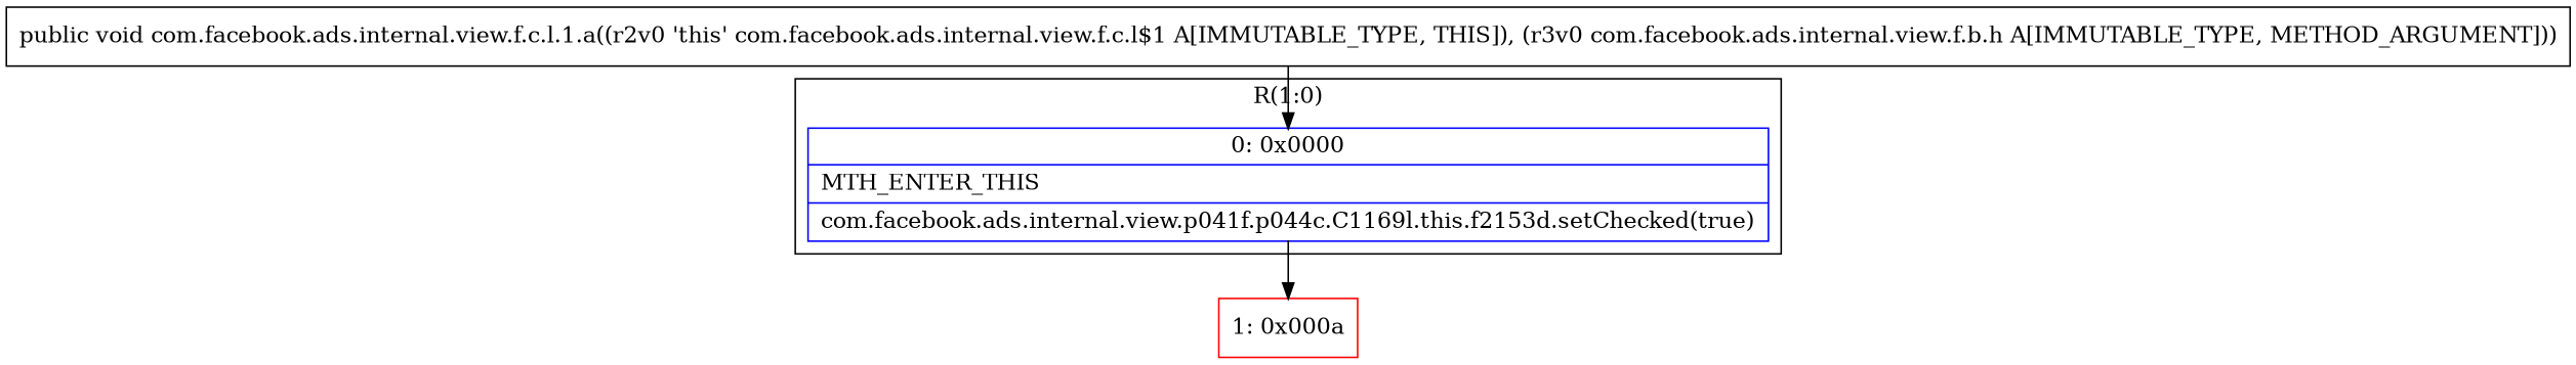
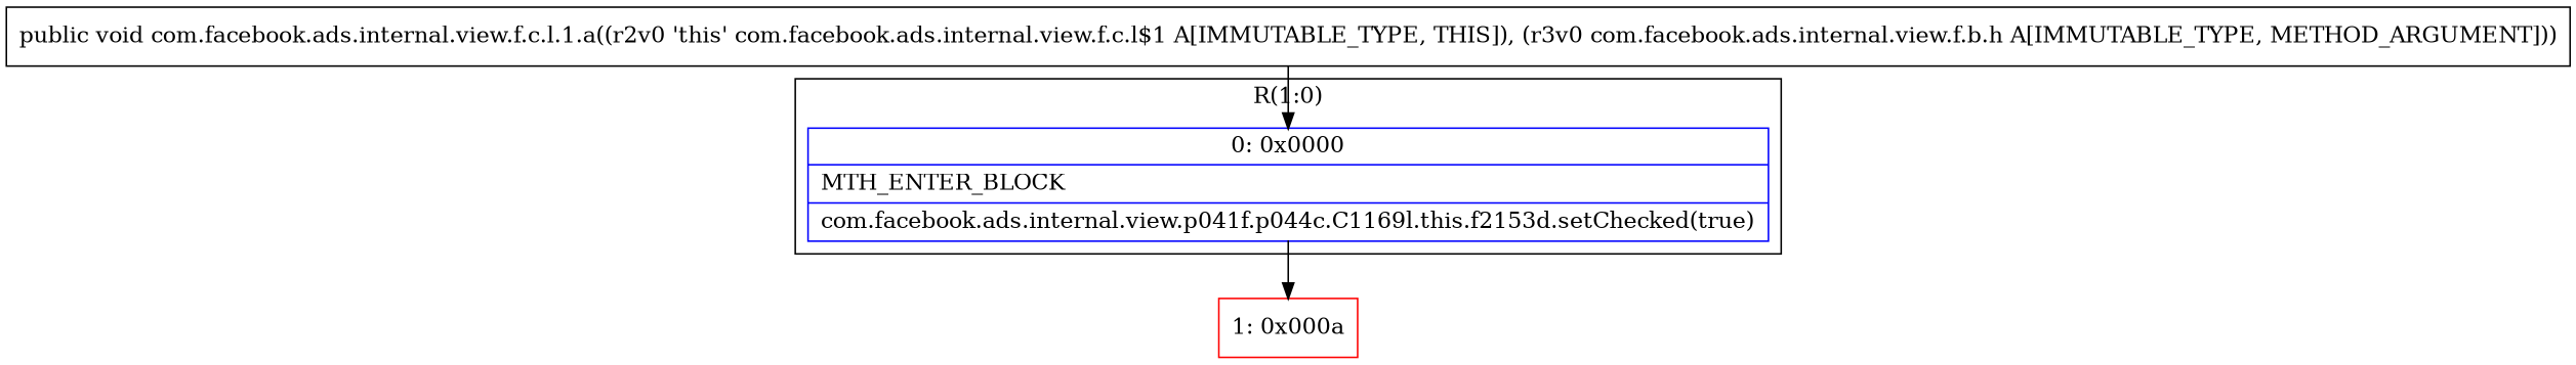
  digraph {
    node [shape=record]
-   n1 [color=blue label="{0\:\ 0x0000|MTH_ENTER_THIS\l|com.facebook.ads.internal.view.p041f.p044c.C1169l.this.f2153d.setChecked(true)\l}"]
+   n1 [color=blue label="{0\:\ 0x0000|MTH_ENTER_BLOCK\l|com.facebook.ads.internal.view.p041f.p044c.C1169l.this.f2153d.setChecked(true)\l}"]
    n2 [color=red label="{1\:\ 0x000a}"]
    n3 [label="{public void com.facebook.ads.internal.view.f.c.l.1.a((r2v0 'this' com.facebook.ads.internal.view.f.c.l$1 A[IMMUTABLE_TYPE, THIS]), (r3v0 com.facebook.ads.internal.view.f.b.h A[IMMUTABLE_TYPE, METHOD_ARGUMENT])) }"]
    subgraph cluster_1 {
      label="R(1:0)"
      n1
    }
    n1 -> n2
    n3 -> n1
  }
